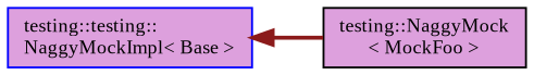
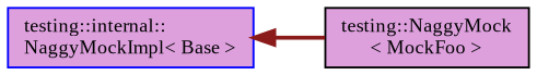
  digraph {
    rankdir=LR
    fontname="Liberation Serif"
    node [fillcolor=plum fontname="Liberation Serif" fontsize=10 shape=box style=filled]
-   n1 [color=blue height=0.2 label="testing::testing::\lNaggyMockImpl\< Base \>" width=0.4]
+   n1 [color=blue height=0.2 label="testing::internal::\lNaggyMockImpl\< Base \>" width=0.4]
    n2 [color=black height=0.2 label="testing::NaggyMock\l\< MockFoo \>" width=0.4]
    n1 -> n2 [color=firebrick4 dir=back fontname="Liberation Serif" fontsize=10 labelfontname=Helvetica labelfontsize=10 style=bold]
  }
